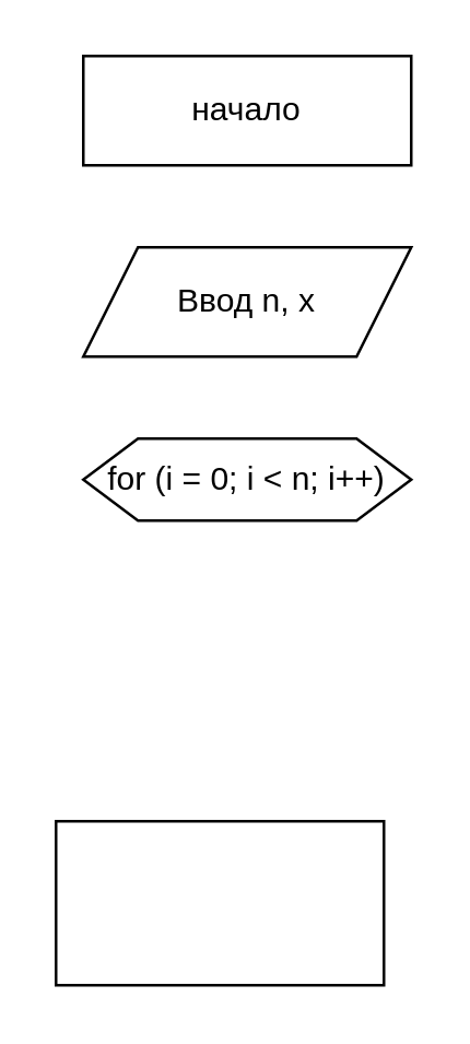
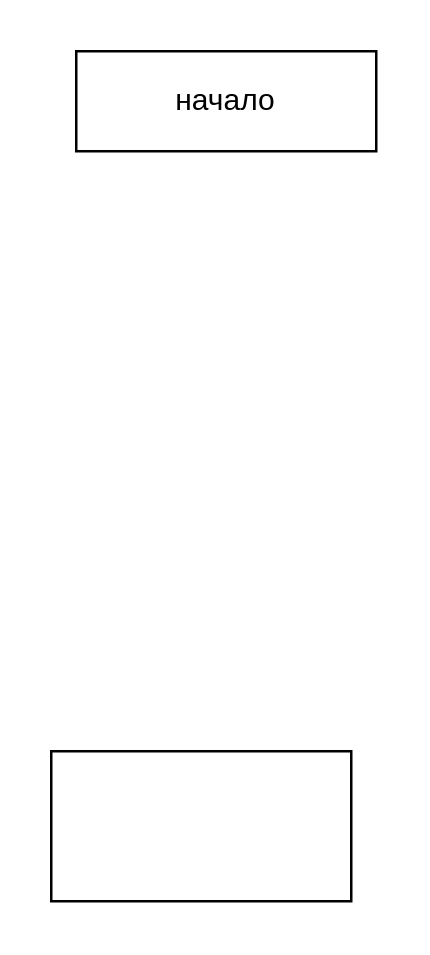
  <mxCell id="0" />
  <mxCell id="1" parent="0" />
  <mxCell id="2" value="начало&lt;br&gt;" style="whiteSpace=wrap;html=1;rounded=0;" vertex="1" parent="1"><mxGeometry x="30" y="20" width="120" height="40" as="geometry" /></mxCell>
  <mxCell id="3" value="" style="rounded=0;whiteSpace=wrap;html=1;" vertex="1" parent="1"><mxGeometry x="20" y="300" width="120" height="60" as="geometry" /></mxCell>
- <mxCell id="4" value="Ввод n, x" style="shape=parallelogram;perimeter=parallelogramPerimeter;whiteSpace=wrap;html=1;fixedSize=1;" vertex="1" parent="1"><mxGeometry x="30" y="90" width="120" height="40" as="geometry" /></mxCell>
- <mxCell id="5" value="for (i = 0; i &amp;lt; n; i++)" style="shape=hexagon;perimeter=hexagonPerimeter2;whiteSpace=wrap;html=1;fixedSize=1;" vertex="1" parent="1"><mxGeometry x="30" y="160" width="120" height="30" as="geometry" /></mxCell>
